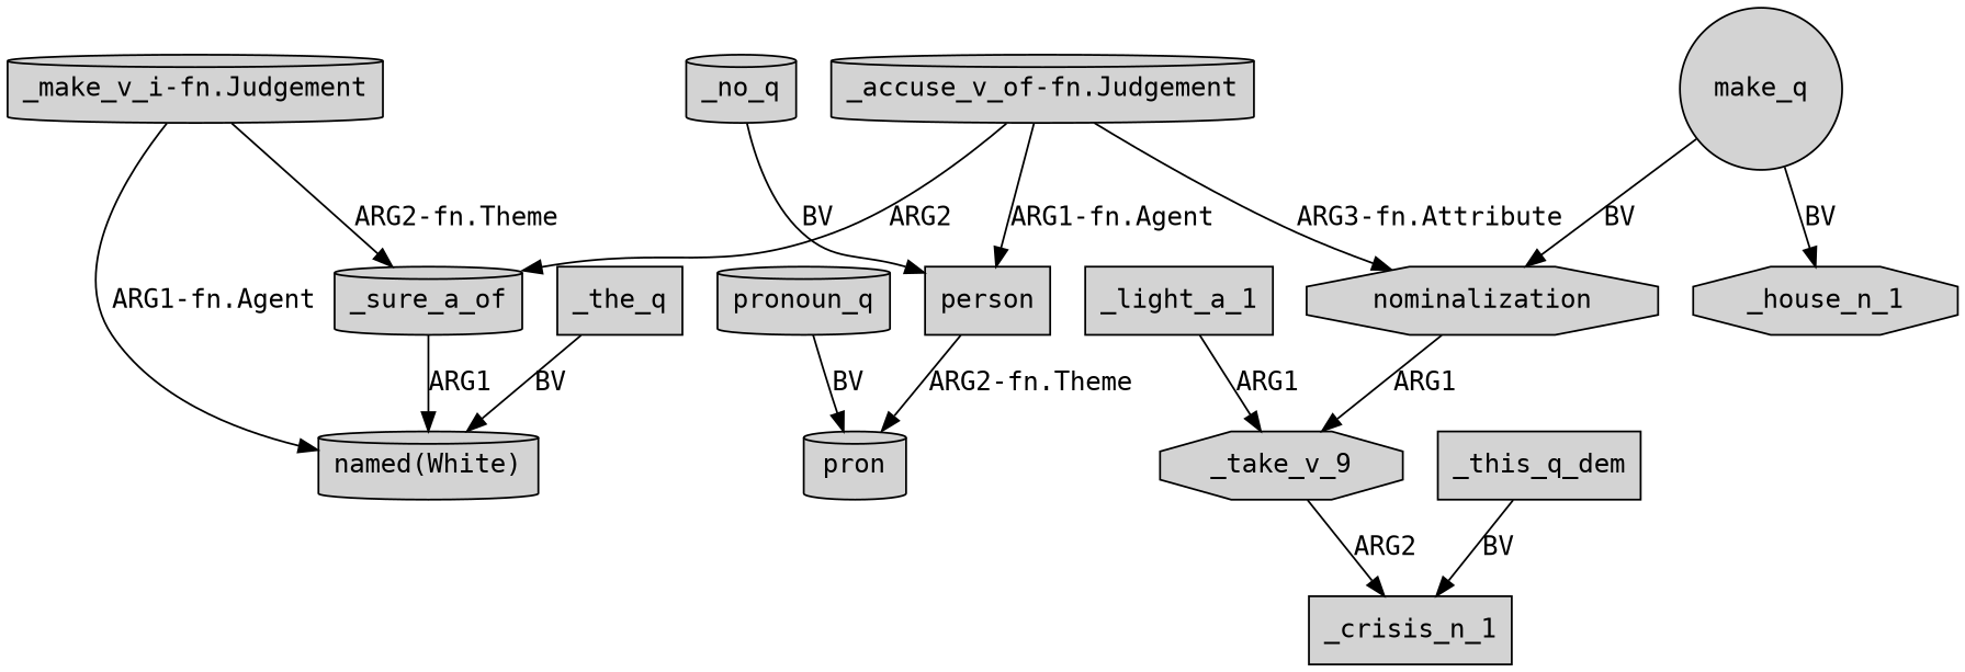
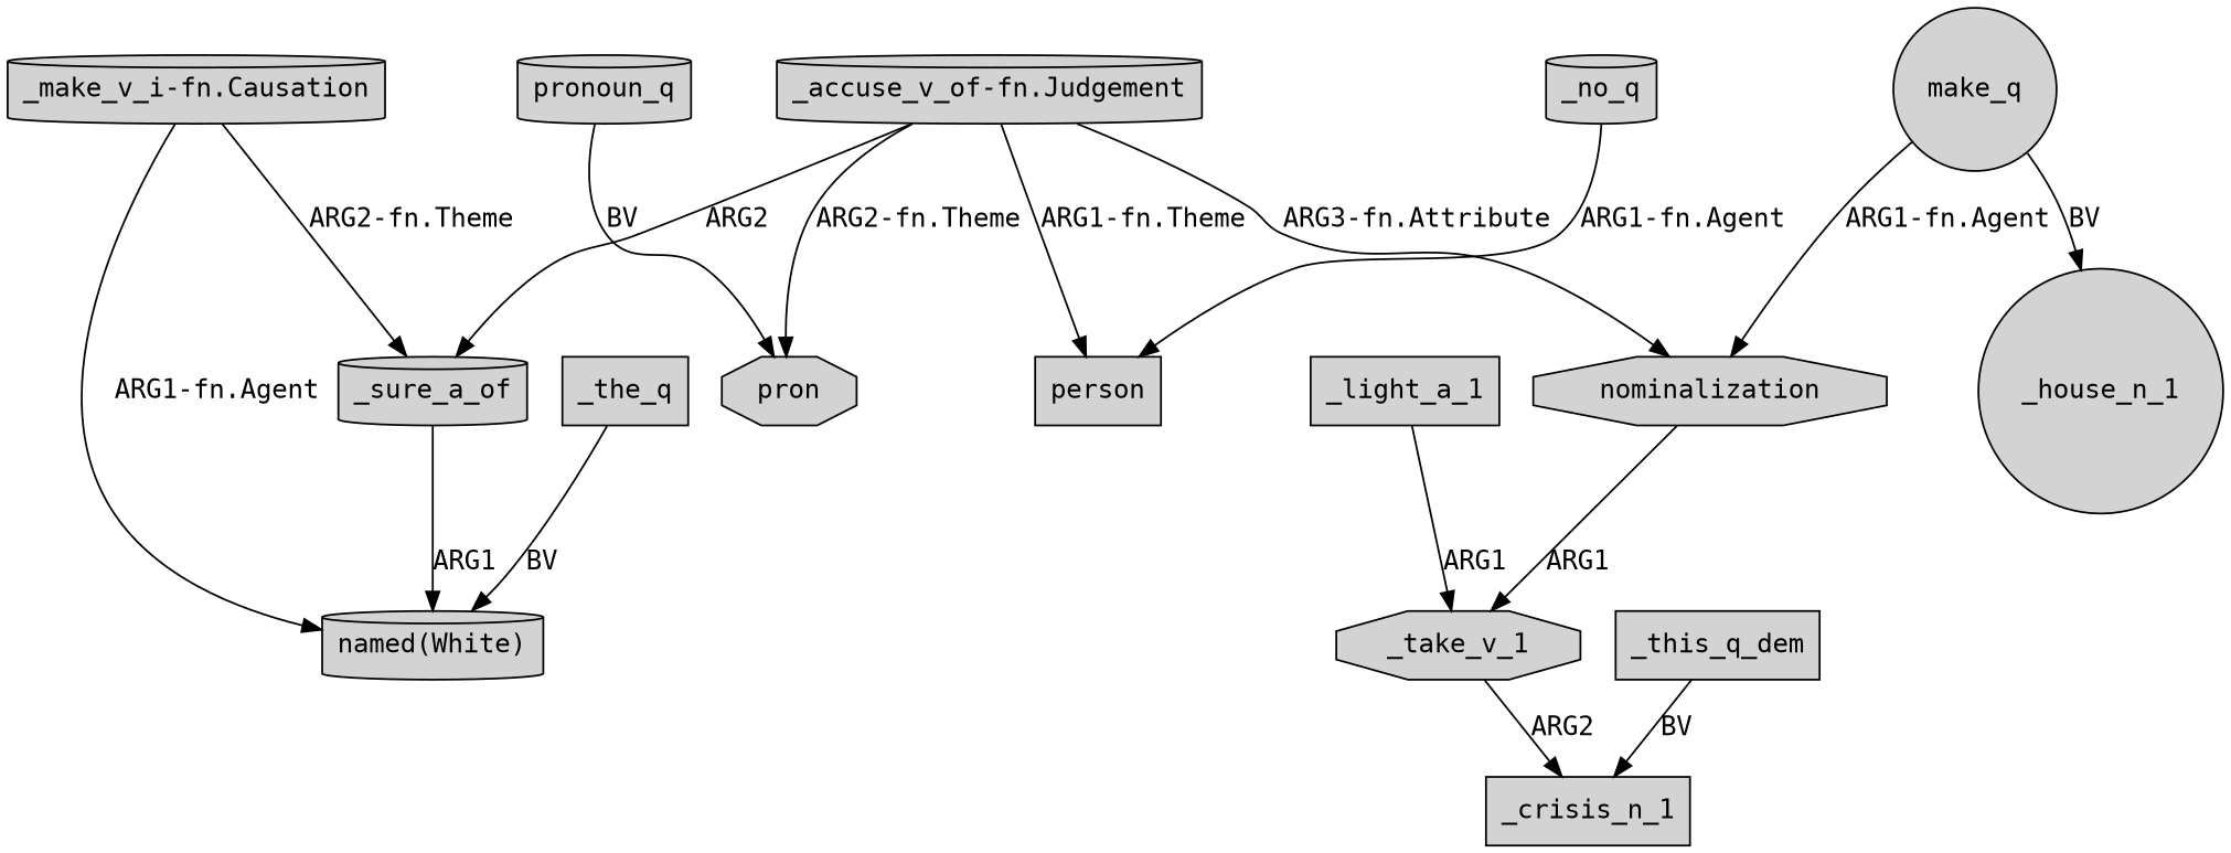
  digraph {
    fontname="DejaVu Sans Mono"
    node [fontname="DejaVu Sans Mono" shape=cylinder style=filled]
    edge [fontname="DejaVu Sans Mono"]
-   "_make_v_i-fn.Causation" [label="_make_v_i-fn.Judgement"]
+   "_make_v_i-fn.Causation"
    "named(White)"
    _sure_a_of
    "_accuse_v_of-fn.Judgement"
-   pron
+   pron [shape=octagon]
    person [shape=box]
    nominalization [shape=octagon]
    _the_q [shape=box]
-   _take_v_1 [shape=octagon label=_take_v_9]
+   _take_v_1 [shape=octagon]
    _crisis_n_1 [shape=box]
    _this_q_dem [shape=box]
    _light_a_1 [shape=box]
    n13 [label=make_q shape=circle]
-   _house_n_1 [shape=octagon]
+   _house_n_1 [shape=circle]
    _no_q
    pronoun_q
    "_make_v_i-fn.Causation" -> "named(White)" [label="ARG1-fn.Agent"]
    "_make_v_i-fn.Causation" -> _sure_a_of [label="ARG2-fn.Theme"]
    _sure_a_of -> "named(White)" [label=ARG1]
    "_accuse_v_of-fn.Judgement" -> _sure_a_of [label=ARG2]
-   person -> pron [label="ARG2-fn.Theme"]
-   "_accuse_v_of-fn.Judgement" -> person [label="ARG1-fn.Agent"]
+   "_accuse_v_of-fn.Judgement" -> pron [label="ARG2-fn.Theme"]
+   "_accuse_v_of-fn.Judgement" -> person [label="ARG1-fn.Theme"]
    "_accuse_v_of-fn.Judgement" -> nominalization [label="ARG3-fn.Attribute"]
    nominalization -> _take_v_1 [label=ARG1]
    _the_q -> "named(White)" [label=BV]
    _take_v_1 -> _crisis_n_1 [label=ARG2]
    _this_q_dem -> _crisis_n_1 [label=BV]
    _light_a_1 -> _take_v_1 [label=ARG1]
-   n13 -> nominalization [label=BV]
+   n13 -> nominalization [label="ARG1-fn.Agent"]
    n13 -> _house_n_1 [label=BV]
-   _no_q -> person [label=BV]
+   _no_q -> person [label="ARG1-fn.Agent"]
    pronoun_q -> pron [label=BV]
  }
